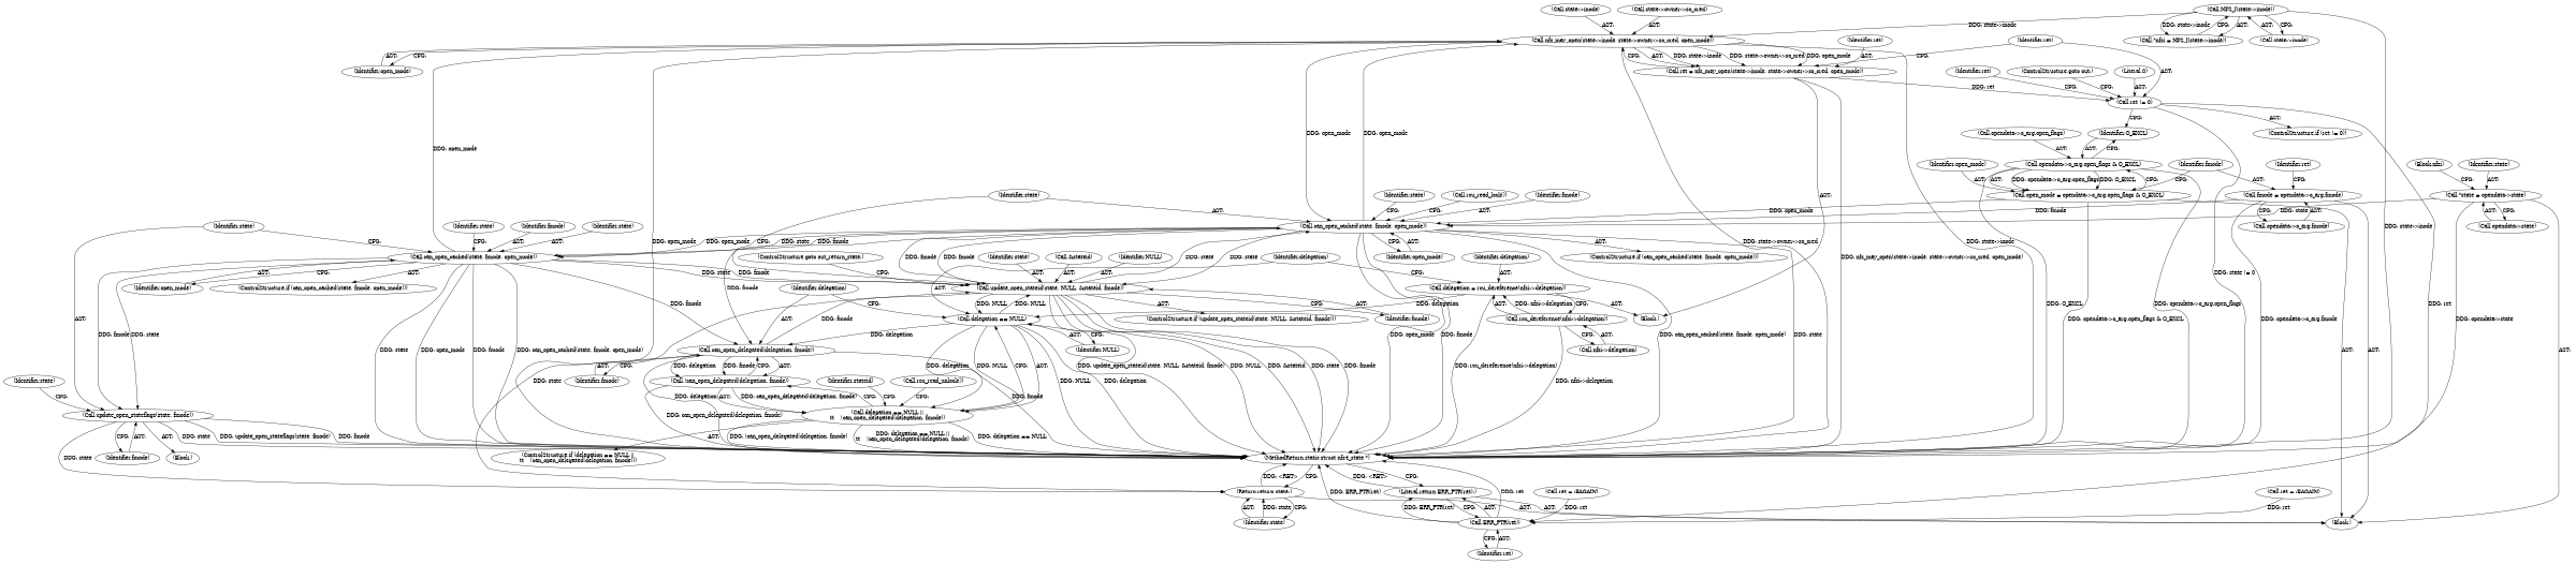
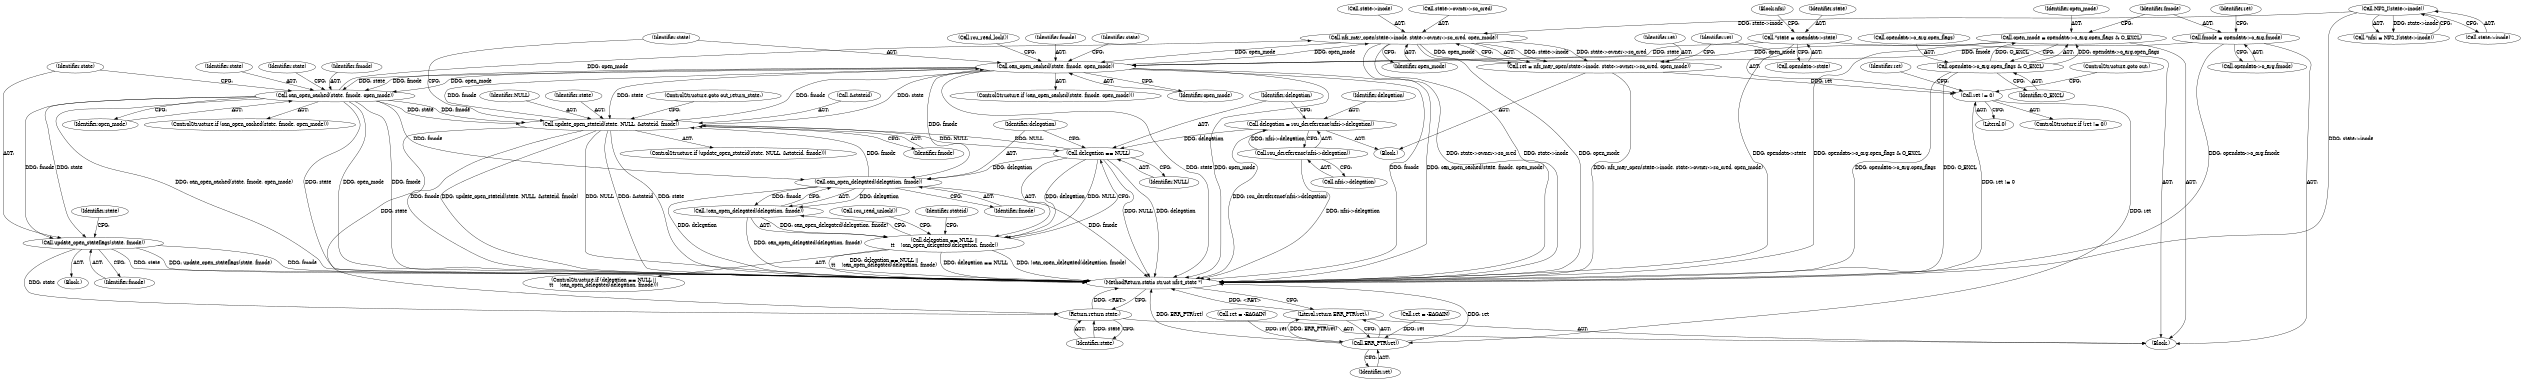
  digraph {
    n1 [label="(Call,nfs_may_open(state->inode, state->owner->so_cred, open_mode))"]
    n2 [label="(Call,can_open_cached(state, fmode, open_mode))"]
    n3 [label="(Call,ret = nfs_may_open(state->inode, state->owner->so_cred, open_mode))"]
    n4 [label="(Identifier,open_mode)"]
    n5 [label="(MethodReturn,static struct nfs4_state *)"]
    n6 [label="(Call,update_open_stateid(state, NULL, &stateid, fmode))"]
    n7 [label="(Call,can_open_cached(state, fmode, open_mode))"]
    n8 [label="(Call,can_open_delegated(delegation, fmode))"]
    n9 [label="(ControlStructure,if (can_open_cached(state, fmode, open_mode)))"]
    n10 [label="(Identifier,open_mode)"]
    n11 [label="(Block,)"]
    n12 [label="(Call,ret != 0)"]
    n13 [label="(Return,return state;)"]
    n14 [label="(Literal,return ERR_PTR(ret);)"]
    n15 [label="(Call,NFS_I(state->inode))"]
    n16 [label="(Call,*nfsi = NFS_I(state->inode))"]
    n17 [label="(Call,state->inode)"]
    n18 [label="(Call,delegation == NULL)"]
    n19 [label="(Identifier,fmode)"]
    n20 [label="(ControlStructure,if (update_open_stateid(state, NULL, &stateid, fmode)))"]
    n21 [label="(Call,update_open_stateflags(state, fmode))"]
    n22 [label="(Identifier,open_mode)"]
    n23 [label="(ControlStructure,if (can_open_cached(state, fmode, open_mode)))"]
    n24 [label="(Call,!can_open_delegated(delegation, fmode))"]
    n25 [label="(Identifier,fmode)"]
    n26 [label="(Call,*state = opendata->state)"]
    n27 [label="(Block,)"]
    n28 [label="(Call,opendata->state)"]
    n29 [label="(Call,delegation == NULL ||\n\t\t    !can_open_delegated(delegation, fmode))"]
    n30 [label="(Identifier,NULL)"]
    n31 [label="(Identifier,state)"]
    n32 [label="(Block,)"]
    n33 [label="(Identifier,fmode)"]
    n34 [label="(ControlStructure,if (delegation == NULL ||\n\t\t    !can_open_delegated(delegation, fmode)))"]
    n35 [label="(Call,delegation = rcu_dereference(nfsi->delegation))"]
    n36 [label="(Call,rcu_dereference(nfsi->delegation))"]
    n37 [label="(Call,nfsi->delegation)"]
    n38 [label="(Call,fmode = opendata->o_arg.fmode)"]
    n39 [label="(Call,opendata->o_arg.fmode)"]
    n40 [label="(Call,open_mode = opendata->o_arg.open_flags & O_EXCL)"]
    n41 [label="(Call,opendata->o_arg.open_flags & O_EXCL)"]
    n42 [label="(Identifier,O_EXCL)"]
    n43 [label="(Call,ERR_PTR(ret))"]
    n44 [label="(Literal,0)"]
    n45 [label="(ControlStructure,if (ret != 0))"]
    n46 [label="(Identifier,ret)"]
    n47 [label="(Call,state->inode)"]
    n48 [label="(Call,ret = -EAGAIN)"]
    n49 [label="(Call,ret = -EAGAIN)"]
    n50 [label="(Identifier,state)"]
    n51 [label="(ControlStructure,goto out_return_state;)"]
    n52 [label="(Identifier,delegation)"]
    n53 [label="(Identifier,state)"]
    n54 [label="(Block,nfsi)"]
    n55 [label="(Identifier,stateid)"]
    n56 [label="(Identifier,ret)"]
    n57 [label="(Identifier,open_mode)"]
    n58 [label="(Call,opendata->o_arg.open_flags)"]
    n59 [label="(Identifier,delegation)"]
    n60 [label="(Call,rcu_read_lock())"]
    n61 [label="(Identifier,fmode)"]
    n62 [label="(Identifier,fmode)"]
    n63 [label="(Identifier,state)"]
    n64 [label="(Call,&stateid)"]
    n65 [label="(ControlStructure,goto out;)"]
    n66 [label="(Identifier,state)"]
    n67 [label="(Call,state->owner->so_cred)"]
    n68 [label="(Call,rcu_read_unlock())"]
    n69 [label="(Identifier,state)"]
    n70 [label="(Identifier,ret)"]
    n71 [label="(Identifier,ret)"]
    n72 [label="(Identifier,delegation)"]
    n73 [label="(Identifier,NULL)"]
    n74 [label="(Identifier,state)"]
    n75 [label="(Identifier,state)"]
    n76 [label="(Identifier,ret)"]
    n77 [label="(Identifier,state)"]
    n78 [label="(Identifier,fmode)"]
    n1 -> n2 [label="DDG: open_mode"]
    n1 -> n3 [label="AST: "]
    n1 -> n3 [label="DDG: state->inode"]
    n1 -> n3 [label="DDG: state->owner->so_cred"]
    n1 -> n3 [label="DDG: open_mode"]
    n1 -> n4 [label="CFG: "]
    n1 -> n5 [label="DDG: open_mode"]
    n1 -> n5 [label="DDG: state->owner->so_cred"]
    n1 -> n5 [label="DDG: state->inode"]
    n2 -> n1 [label="DDG: open_mode"]
    n2 -> n5 [label="DDG: open_mode"]
    n2 -> n5 [label="DDG: fmode"]
    n2 -> n5 [label="DDG: can_open_cached(state, fmode, open_mode)"]
    n2 -> n5 [label="DDG: state"]
    n2 -> n6 [label="DDG: state"]
    n2 -> n6 [label="DDG: fmode"]
    n2 -> n7 [label="DDG: state"]
    n2 -> n7 [label="DDG: fmode"]
    n2 -> n7 [label="DDG: open_mode"]
    n2 -> n8 [label="DDG: fmode"]
    n2 -> n9 [label="AST: "]
    n2 -> n10 [label="CFG: "]
    n3 -> n1 [label="CFG: "]
    n3 -> n5 [label="DDG: nfs_may_open(state->inode, state->owner->so_cred, open_mode)"]
    n3 -> n11 [label="AST: "]
    n3 -> n12 [label="DDG: ret"]
    n4 -> n1 [label="AST: "]
    n5 -> n13 [label="CFG: "]
    n5 -> n14 [label="CFG: "]
    n6 -> n2 [label="DDG: state"]
    n6 -> n2 [label="DDG: fmode"]
    n6 -> n5 [label="DDG: update_open_stateid(state, NULL, &stateid, fmode)"]
    n6 -> n5 [label="DDG: NULL"]
    n6 -> n5 [label="DDG: &stateid"]
    n6 -> n5 [label="DDG: state"]
    n6 -> n5 [label="DDG: fmode"]
    n6 -> n13 [label="DDG: state"]
    n6 -> n18 [label="DDG: NULL"]
    n6 -> n19 [label="CFG: "]
    n6 -> n20 [label="AST: "]
    n7 -> n1 [label="DDG: open_mode"]
    n7 -> n5 [label="DDG: can_open_cached(state, fmode, open_mode)"]
    n7 -> n5 [label="DDG: state"]
    n7 -> n5 [label="DDG: open_mode"]
    n7 -> n5 [label="DDG: fmode"]
    n7 -> n6 [label="DDG: state"]
    n7 -> n6 [label="DDG: fmode"]
    n7 -> n8 [label="DDG: fmode"]
    n7 -> n21 [label="DDG: state"]
    n7 -> n21 [label="DDG: fmode"]
    n7 -> n22 [label="CFG: "]
    n7 -> n23 [label="AST: "]
    n8 -> n5 [label="DDG: fmode"]
    n8 -> n5 [label="DDG: delegation"]
    n8 -> n6 [label="DDG: fmode"]
    n8 -> n24 [label="AST: "]
    n8 -> n24 [label="DDG: delegation"]
    n8 -> n24 [label="DDG: fmode"]
    n8 -> n25 [label="CFG: "]
    n10 -> n2 [label="AST: "]
-   n12 -> n5 [label="DDG: state != 0"]
+   n12 -> n5 [label="DDG: ret != 0"]
    n12 -> n43 [label="DDG: ret"]
-   n12 -> n42 [label="CFG: "]
+   n12 -> n44 [label="CFG: "]
    n12 -> n45 [label="AST: "]
    n13 -> n5 [label="DDG: <RET>"]
    n13 -> n27 [label="AST: "]
    n13 -> n31 [label="CFG: "]
    n14 -> n5 [label="DDG: <RET>"]
    n14 -> n27 [label="AST: "]
    n14 -> n43 [label="CFG: "]
    n15 -> n1 [label="DDG: state->inode"]
    n15 -> n5 [label="DDG: state->inode"]
    n15 -> n16 [label="AST: "]
    n15 -> n16 [label="DDG: state->inode"]
    n15 -> n17 [label="CFG: "]
    n16 -> n15 [label="CFG: "]
    n17 -> n15 [label="AST: "]
    n18 -> n5 [label="DDG: NULL"]
    n18 -> n5 [label="DDG: delegation"]
    n18 -> n6 [label="DDG: NULL"]
    n18 -> n8 [label="DDG: delegation"]
    n18 -> n29 [label="AST: "]
    n18 -> n29 [label="DDG: delegation"]
    n18 -> n29 [label="DDG: NULL"]
    n18 -> n30 [label="CFG: "]
    n19 -> n6 [label="AST: "]
    n21 -> n5 [label="DDG: update_open_stateflags(state, fmode)"]
    n21 -> n5 [label="DDG: fmode"]
    n21 -> n5 [label="DDG: state"]
    n21 -> n13 [label="DDG: state"]
    n21 -> n32 [label="AST: "]
    n21 -> n33 [label="CFG: "]
    n22 -> n7 [label="AST: "]
    n24 -> n5 [label="DDG: can_open_delegated(delegation, fmode)"]
    n24 -> n8 [label="CFG: "]
    n24 -> n29 [label="AST: "]
    n24 -> n29 [label="DDG: can_open_delegated(delegation, fmode)"]
    n25 -> n8 [label="AST: "]
    n26 -> n2 [label="DDG: state"]
    n26 -> n5 [label="DDG: opendata->state"]
    n26 -> n27 [label="AST: "]
    n26 -> n28 [label="CFG: "]
    n28 -> n26 [label="AST: "]
    n29 -> n5 [label="DDG: !can_open_delegated(delegation, fmode)"]
    n29 -> n5 [label="DDG: delegation == NULL ||\n\t\t    !can_open_delegated(delegation, fmode)"]
    n29 -> n5 [label="DDG: delegation == NULL"]
    n29 -> n18 [label="CFG: "]
    n29 -> n24 [label="CFG: "]
    n29 -> n34 [label="AST: "]
    n30 -> n18 [label="AST: "]
    n31 -> n13 [label="AST: "]
    n31 -> n13 [label="DDG: state"]
    n33 -> n21 [label="AST: "]
    n35 -> n5 [label="DDG: rcu_dereference(nfsi->delegation)"]
    n35 -> n11 [label="AST: "]
    n35 -> n18 [label="DDG: delegation"]
    n35 -> n36 [label="CFG: "]
    n36 -> n5 [label="DDG: nfsi->delegation"]
    n36 -> n35 [label="AST: "]
    n36 -> n35 [label="DDG: nfsi->delegation"]
    n36 -> n37 [label="CFG: "]
    n37 -> n36 [label="AST: "]
    n38 -> n2 [label="DDG: fmode"]
    n38 -> n5 [label="DDG: opendata->o_arg.fmode"]
    n38 -> n27 [label="AST: "]
    n38 -> n39 [label="CFG: "]
    n39 -> n38 [label="AST: "]
    n40 -> n2 [label="DDG: open_mode"]
    n40 -> n5 [label="DDG: opendata->o_arg.open_flags & O_EXCL"]
    n40 -> n27 [label="AST: "]
    n40 -> n41 [label="CFG: "]
    n41 -> n5 [label="DDG: opendata->o_arg.open_flags"]
    n41 -> n5 [label="DDG: O_EXCL"]
    n41 -> n40 [label="AST: "]
    n41 -> n40 [label="DDG: opendata->o_arg.open_flags"]
    n41 -> n40 [label="DDG: O_EXCL"]
    n41 -> n42 [label="CFG: "]
    n42 -> n41 [label="AST: "]
    n43 -> n5 [label="DDG: ERR_PTR(ret)"]
    n43 -> n5 [label="DDG: ret"]
    n43 -> n14 [label="AST: "]
    n43 -> n14 [label="DDG: ERR_PTR(ret)"]
    n43 -> n46 [label="CFG: "]
    n44 -> n12 [label="AST: "]
    n46 -> n43 [label="AST: "]
    n47 -> n1 [label="AST: "]
    n48 -> n43 [label="DDG: ret"]
    n49 -> n43 [label="DDG: ret"]
    n50 -> n21 [label="CFG: "]
    n51 -> n6 [label="CFG: "]
    n52 -> n8 [label="AST: "]
    n52 -> n18 [label="CFG: "]
    n53 -> n2 [label="CFG: "]
    n54 -> n26 [label="CFG: "]
    n55 -> n29 [label="CFG: "]
    n56 -> n12 [label="CFG: "]
    n57 -> n40 [label="AST: "]
    n58 -> n41 [label="AST: "]
    n59 -> n35 [label="AST: "]
    n60 -> n2 [label="CFG: "]
    n61 -> n38 [label="AST: "]
    n61 -> n40 [label="CFG: "]
    n62 -> n2 [label="AST: "]
    n63 -> n7 [label="AST: "]
    n64 -> n6 [label="AST: "]
    n65 -> n12 [label="CFG: "]
    n66 -> n2 [label="AST: "]
    n66 -> n6 [label="CFG: "]
    n67 -> n1 [label="AST: "]
    n68 -> n29 [label="CFG: "]
    n69 -> n26 [label="AST: "]
    n70 -> n3 [label="CFG: "]
    n70 -> n12 [label="AST: "]
    n71 -> n38 [label="CFG: "]
    n72 -> n18 [label="AST: "]
    n72 -> n35 [label="CFG: "]
    n73 -> n6 [label="AST: "]
    n74 -> n7 [label="CFG: "]
    n74 -> n21 [label="AST: "]
    n75 -> n7 [label="CFG: "]
    n76 -> n3 [label="AST: "]
    n77 -> n6 [label="AST: "]
    n78 -> n7 [label="AST: "]
  }
